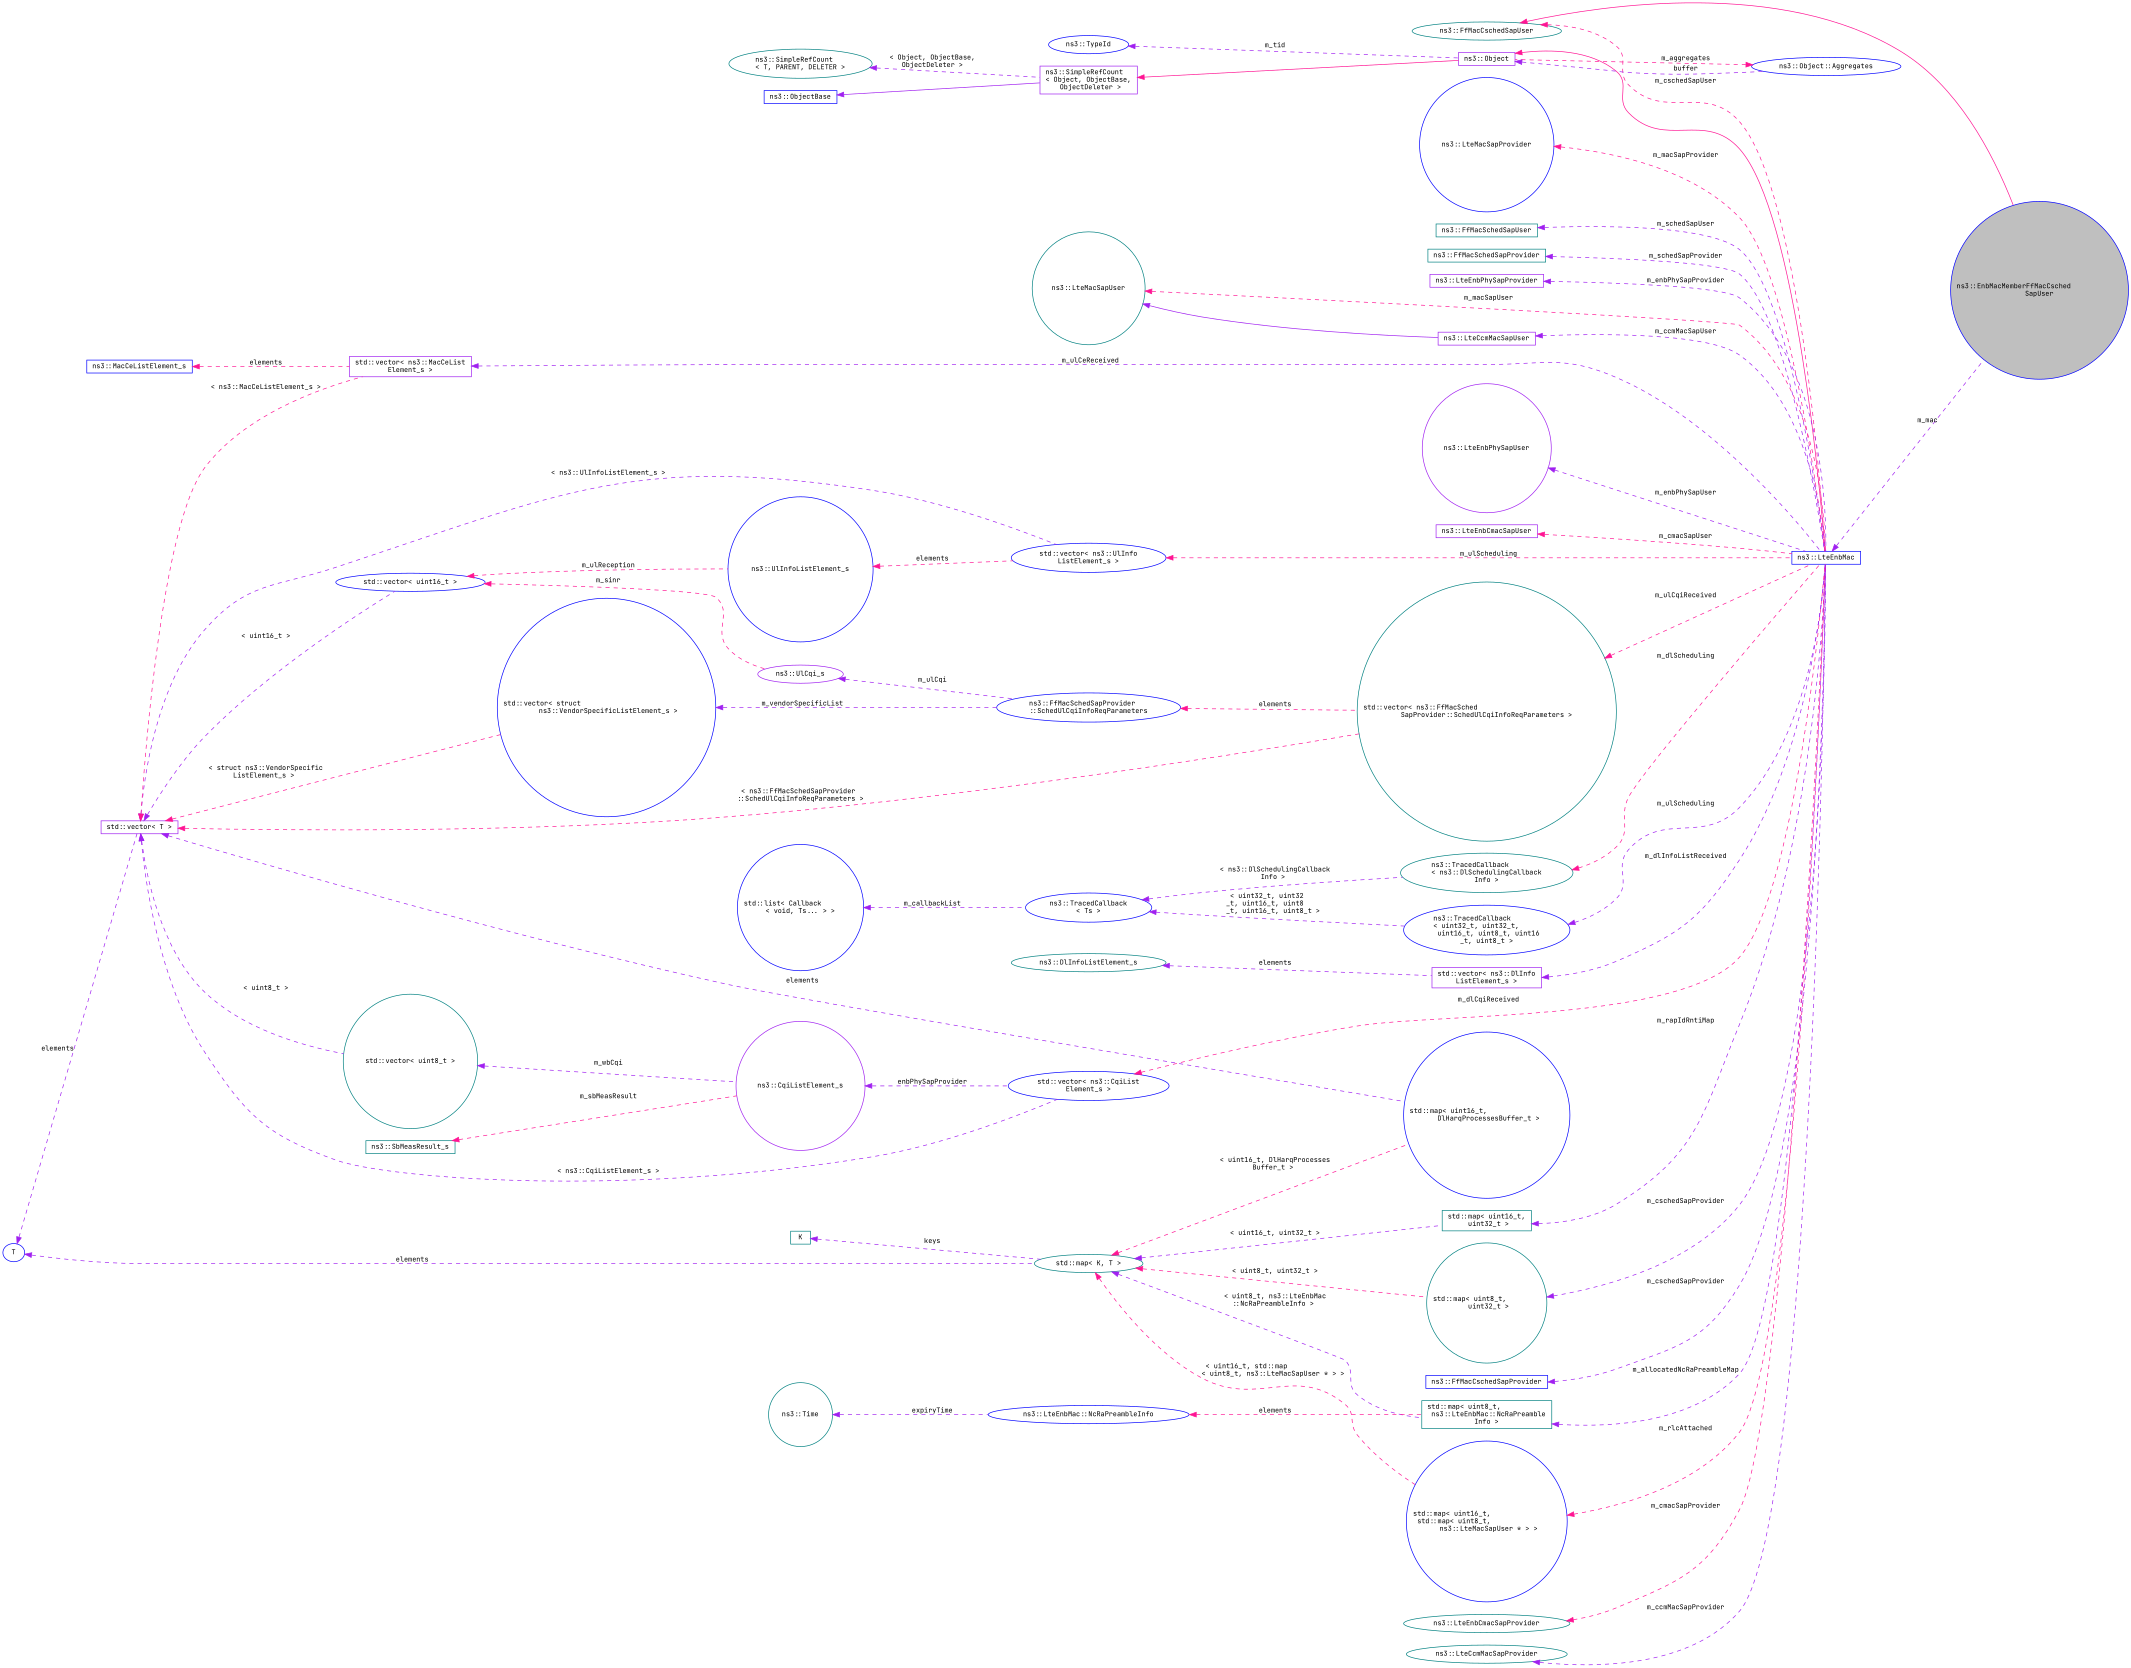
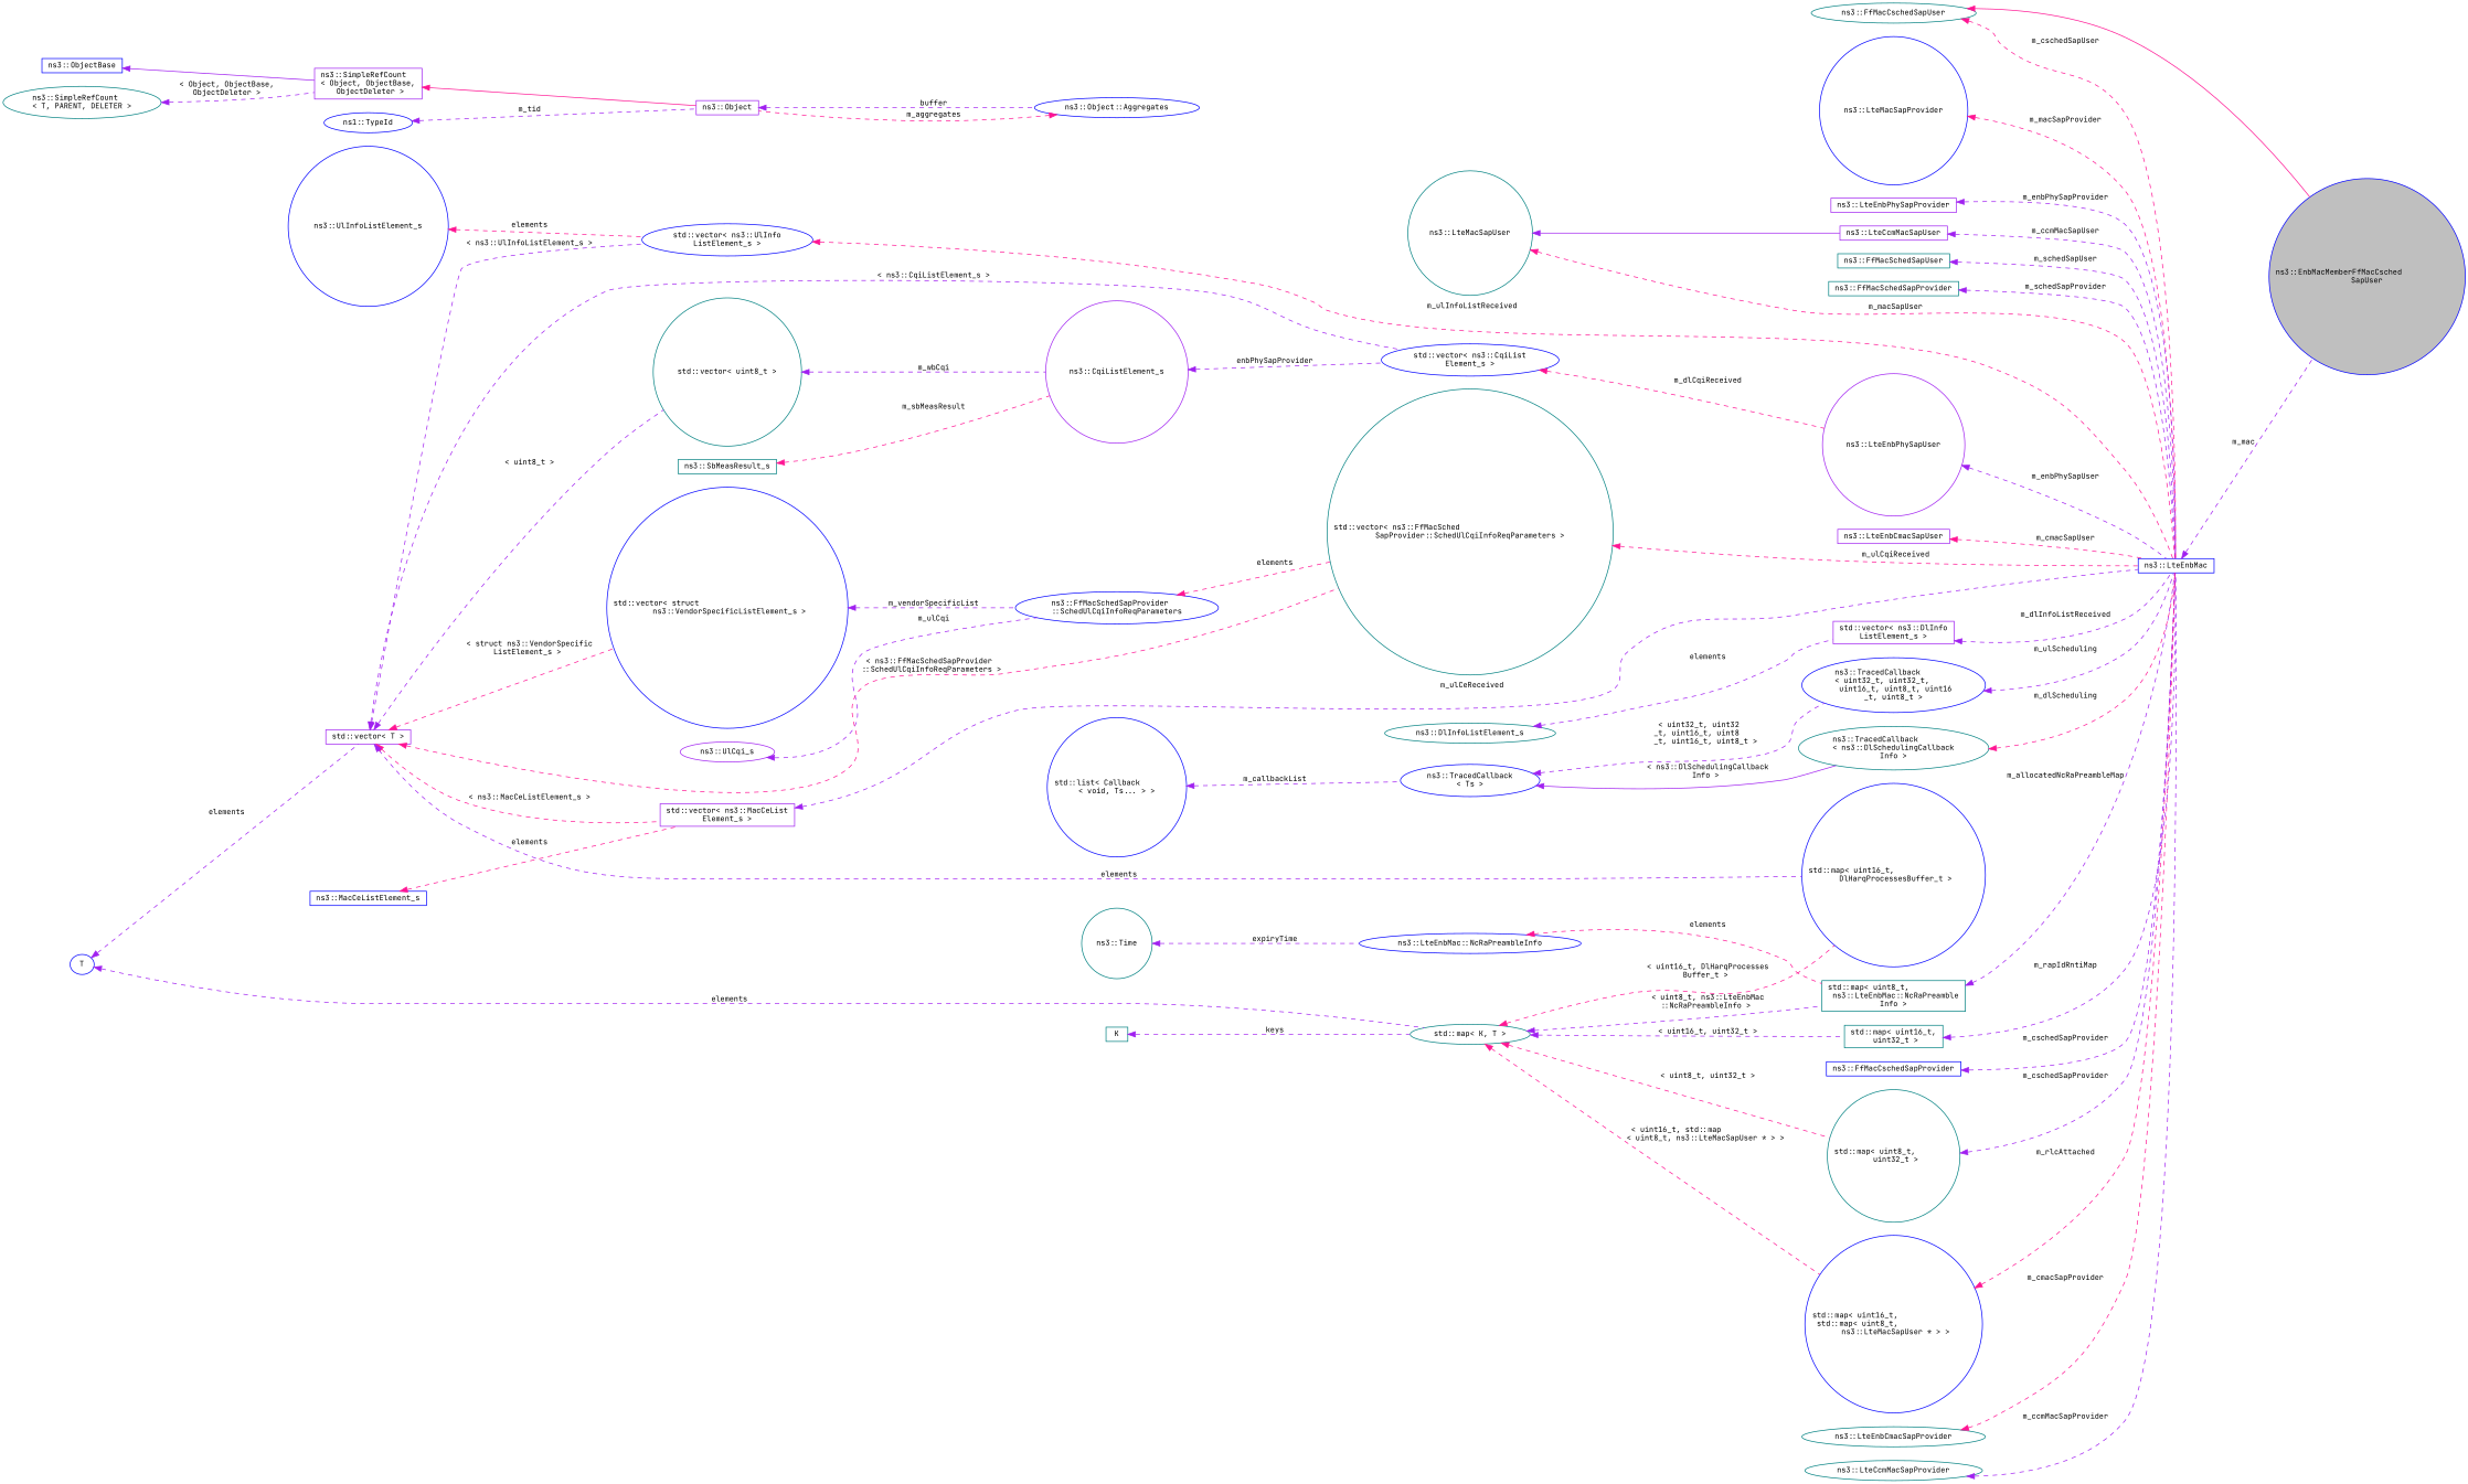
  digraph {
    fontname="JetBrains Mono"
    rankdir=LR
    node [color=blue fillcolor=white fontname="JetBrains Mono" fontsize=10 shape=ellipse style=filled]
    edge [color=purple dir=back fontname="JetBrains Mono" fontsize=10 labelfontname=Helvetica labelfontsize=10 style=dashed]
    n1 [fillcolor=grey75 fontcolor=black height=0.2 label="ns3::EnbMacMemberFfMacCsched\lSapUser" shape=circle width=0.4]
    n2 [color=teal height=0.2 label="ns3::FfMacCschedSapUser" width=0.4]
    n3 [height=0.2 label="ns3::LteEnbMac" shape=box width=0.4]
    n4 [color=purple height=0.2 label="ns3::Object" shape=box width=0.4]
    n5 [height=0.2 label="ns3::Object::Aggregates" width=0.4]
    n6 [color=purple height=0.2 label="ns3::SimpleRefCount\l\< Object, ObjectBase,\l ObjectDeleter \>" shape=box width=0.4]
    n7 [height=0.2 label="ns3::ObjectBase" shape=box width=0.4]
    n8 [color=teal height=0.2 label="ns3::SimpleRefCount\l\< T, PARENT, DELETER \>" width=0.4]
-   n9 [height=0.2 label="ns3::TypeId" width=0.4]
+   n9 [height=0.2 label="ns1::TypeId" width=0.4]
    n10 [color=teal height=0.2 label="ns3::FfMacSchedSapUser" shape=box width=0.4]
    n11 [color=teal height=0.2 label="ns3::FfMacSchedSapProvider" shape=box width=0.4]
    n12 [color=purple height=0.2 label="ns3::LteCcmMacSapUser" shape=box width=0.4]
    n13 [color=teal height=0.2 label="ns3::LteMacSapUser" shape=circle width=0.4]
    n14 [color=purple height=0.2 label="ns3::LteEnbPhySapUser" shape=circle width=0.4]
    n15 [color=purple height=0.2 label="ns3::LteEnbCmacSapUser" shape=box width=0.4]
    n16 [height=0.2 label="std::vector\< ns3::UlInfo\lListElement_s \>" width=0.4]
    n17 [height=0.2 label="ns3::UlInfoListElement_s" shape=circle width=0.4]
-   n18 [height=0.2 label="std::vector\< uint16_t \>" width=0.4]
    n19 [color=purple height=0.2 label="ns3::UlCqi_s" width=0.4]
    n20 [height=0.2 label="ns3::FfMacSchedSapProvider\l::SchedUlCqiInfoReqParameters" width=0.4]
    n21 [color=purple height=0.2 label="std::vector\< T \>" shape=box width=0.4]
    n22 [color=teal height=0.2 label="std::vector\< ns3::FfMacSched\lSapProvider::SchedUlCqiInfoReqParameters \>" shape=circle width=0.4]
    n23 [height=0.2 label="std::vector\< struct\l ns3::VendorSpecificListElement_s \>" shape=circle width=0.4]
    n24 [height=0.2 label="std::vector\< ns3::CqiList\lElement_s \>" width=0.4]
    n25 [color=teal height=0.2 label="std::vector\< uint8_t \>" shape=circle width=0.4]
    n26 [color=purple height=0.2 label="std::vector\< ns3::MacCeList\lElement_s \>" shape=box width=0.4]
    n27 [height=0.2 label="std::map\< uint16_t,\l DlHarqProcessesBuffer_t \>" shape=circle width=0.4]
    n28 [color=purple height=0.2 label="ns3::CqiListElement_s" shape=circle width=0.4]
    n29 [color=purple height=0.2 label="std::vector\< ns3::DlInfo\lListElement_s \>" shape=box width=0.4]
    n30 [height=0.2 label=T width=0.4]
    n31 [color=teal height=0.2 label="std::map\< K, T \>" width=0.4]
    n32 [height=0.2 label="std::map\< uint16_t,\l std::map\< uint8_t,\l ns3::LteMacSapUser * \> \>" shape=circle width=0.4]
    n33 [color=teal height=0.2 label="std::map\< uint8_t,\l ns3::LteEnbMac::NcRaPreamble\lInfo \>" shape=box width=0.4]
    n34 [color=teal height=0.2 label="std::map\< uint16_t,\l uint32_t \>" shape=box width=0.4]
    n35 [color=teal height=0.2 label="std::map\< uint8_t,\l uint32_t \>" shape=circle width=0.4]
    n36 [color=teal height=0.2 label=K shape=box width=0.4]
    n37 [height=0.2 label="ns3::FfMacCschedSapProvider" shape=box width=0.4]
    n38 [height=0.2 label="ns3::LteEnbMac::NcRaPreambleInfo" width=0.4]
    n39 [color=teal height=0.2 label="ns3::Time" shape=circle width=0.4]
    n40 [color=teal height=0.2 label="ns3::SbMeasResult_s" shape=box width=0.4]
    n41 [color=teal height=0.2 label="ns3::TracedCallback\l\< ns3::DlSchedulingCallback\lInfo \>" width=0.4]
    n42 [height=0.2 label="ns3::TracedCallback\l\< Ts \>" width=0.4]
    n43 [height=0.2 label="ns3::TracedCallback\l\< uint32_t, uint32_t,\l uint16_t, uint8_t, uint16\l_t, uint8_t \>" width=0.4]
    n44 [height=0.2 label="std::list\< Callback\l\< void, Ts... \> \>" shape=circle width=0.4]
    n45 [color=teal height=0.2 label="ns3::LteEnbCmacSapProvider" width=0.4]
    n46 [height=0.2 label="ns3::MacCeListElement_s" shape=box width=0.4]
    n47 [color=teal height=0.2 label="ns3::DlInfoListElement_s" width=0.4]
    n48 [color=teal height=0.2 label="ns3::LteCcmMacSapProvider" width=0.4]
    n49 [height=0.2 label="ns3::LteMacSapProvider" shape=circle width=0.4]
    n50 [color=purple height=0.2 label="ns3::LteEnbPhySapProvider" shape=box width=0.4]
    n2 -> n1 [color=deeppink style=solid]
    n2 -> n3 [color=deeppink label=" m_cschedSapUser"]
    n3 -> n1 [label=" m_mac"]
-   n4 -> n3 [color=deeppink style=solid]
    n4 -> n5 [label=" buffer"]
    n5 -> n4 [color=deeppink label=" m_aggregates"]
    n6 -> n4 [color=deeppink style=solid]
    n7 -> n6 [style=solid]
    n8 -> n6 [label=" \< Object, ObjectBase,\l ObjectDeleter \>"]
    n9 -> n4 [label=" m_tid"]
    n10 -> n3 [label=" m_schedSapUser"]
    n11 -> n3 [label=" m_schedSapProvider"]
    n12 -> n3 [label=" m_ccmMacSapUser"]
    n13 -> n3 [color=deeppink label=" m_macSapUser"]
    n13 -> n12 [style=solid]
    n14 -> n3 [label=" m_enbPhySapUser"]
    n15 -> n3 [color=deeppink label=" m_cmacSapUser"]
-   n16 -> n3 [color=deeppink label=" m_ulScheduling"]
+   n16 -> n3 [color=deeppink label=" m_ulInfoListReceived"]
    n17 -> n16 [color=deeppink label=" elements"]
-   n18 -> n17 [color=deeppink label=" m_ulReception"]
-   n18 -> n19 [color=deeppink label=" m_sinr"]
    n19 -> n20 [label=" m_ulCqi"]
    n20 -> n22 [color=deeppink label=" elements"]
    n21 -> n16 [label=" \< ns3::UlInfoListElement_s \>"]
-   n21 -> n18 [label=" \< uint16_t \>"]
    n21 -> n22 [color=deeppink label=" \< ns3::FfMacSchedSapProvider\l::SchedUlCqiInfoReqParameters \>"]
    n21 -> n23 [color=deeppink label=" \< struct ns3::VendorSpecific\lListElement_s \>"]
    n21 -> n24 [label=" \< ns3::CqiListElement_s \>"]
    n21 -> n25 [label=" \< uint8_t \>"]
    n21 -> n26 [color=deeppink label=" \< ns3::MacCeListElement_s \>"]
    n21 -> n27 [label=" elements"]
    n22 -> n3 [color=deeppink label=" m_ulCqiReceived"]
    n23 -> n20 [label=" m_vendorSpecificList"]
-   n24 -> n3 [color=deeppink label=" m_dlCqiReceived"]
+   n24 -> n14 [color=deeppink label=" m_dlCqiReceived"]
    n25 -> n28 [label=" m_wbCqi"]
    n26 -> n3 [label=" m_ulCeReceived"]
    n28 -> n24 [label=" enbPhySapProvider"]
    n29 -> n3 [label=" m_dlInfoListReceived"]
    n30 -> n21 [label=" elements"]
    n30 -> n31 [label=" elements"]
    n31 -> n27 [color=deeppink label=" \< uint16_t, DlHarqProcesses\lBuffer_t \>"]
    n31 -> n32 [color=deeppink label=" \< uint16_t, std::map\l\< uint8_t, ns3::LteMacSapUser * \> \>"]
    n31 -> n33 [label=" \< uint8_t, ns3::LteEnbMac\l::NcRaPreambleInfo \>"]
    n31 -> n34 [label=" \< uint16_t, uint32_t \>"]
    n31 -> n35 [color=deeppink label=" \< uint8_t, uint32_t \>"]
    n32 -> n3 [color=deeppink label=" m_rlcAttached"]
    n33 -> n3 [label=" m_allocatedNcRaPreambleMap"]
    n34 -> n3 [label=" m_rapIdRntiMap"]
    n35 -> n3 [label=" m_cschedSapProvider"]
    n36 -> n31 [label=" keys"]
    n37 -> n3 [label=" m_cschedSapProvider"]
    n38 -> n33 [color=deeppink label=" elements"]
    n39 -> n38 [label=" expiryTime"]
    n40 -> n28 [color=deeppink label=" m_sbMeasResult"]
    n41 -> n3 [color=deeppink label=" m_dlScheduling"]
-   n42 -> n41 [label=" \< ns3::DlSchedulingCallback\lInfo \>"]
+   n42 -> n41 [label=" \< ns3::DlSchedulingCallback\lInfo \>" style=solid]
    n42 -> n43 [label=" \< uint32_t, uint32\l_t, uint16_t, uint8\l_t, uint16_t, uint8_t \>"]
    n43 -> n3 [label=" m_ulScheduling"]
    n44 -> n42 [label=" m_callbackList"]
    n45 -> n3 [color=deeppink label=" m_cmacSapProvider"]
    n46 -> n26 [color=deeppink label=" elements"]
    n47 -> n29 [label=" elements"]
    n48 -> n3 [label=" m_ccmMacSapProvider"]
    n49 -> n3 [color=deeppink label=" m_macSapProvider"]
    n50 -> n3 [label=" m_enbPhySapProvider"]
  }
